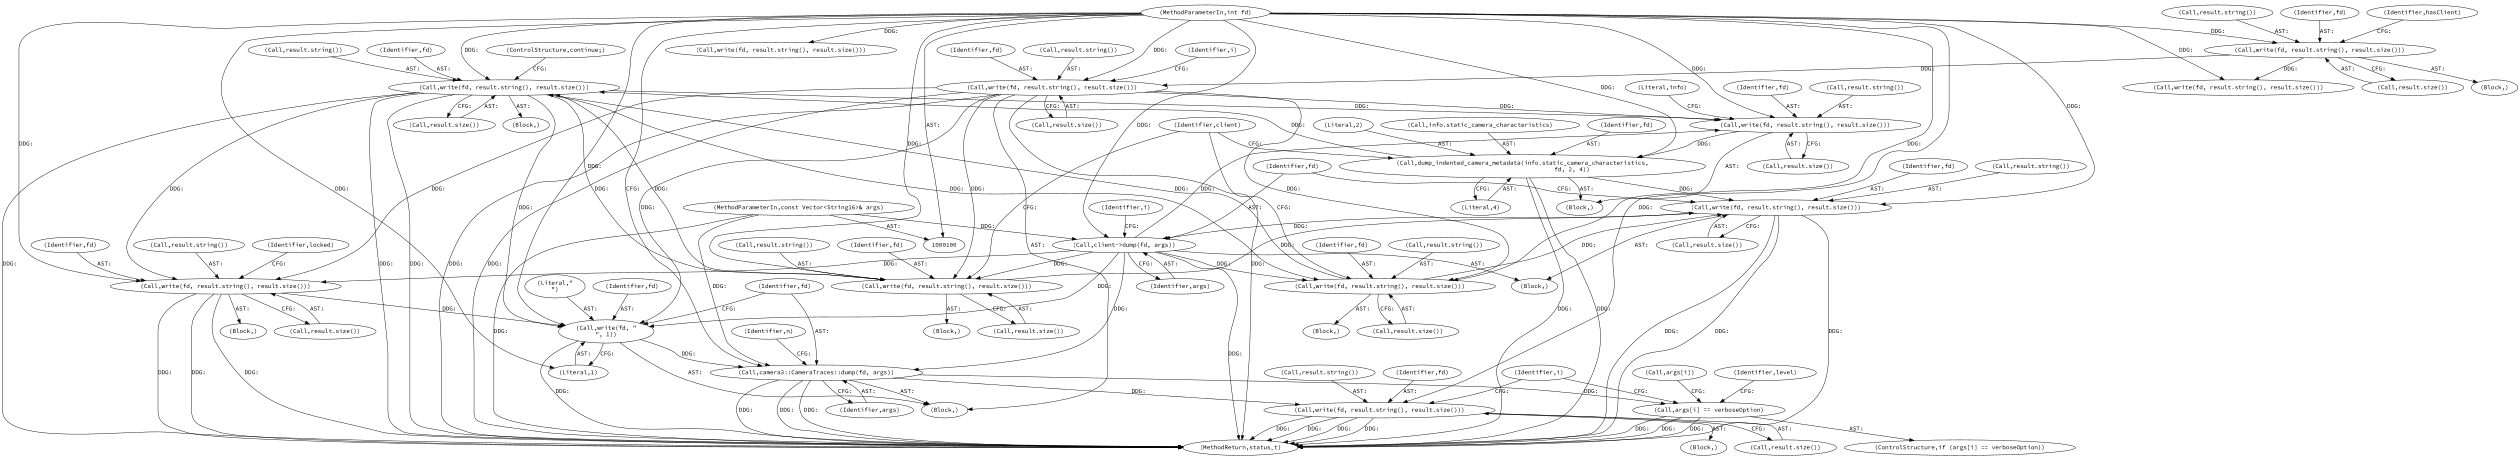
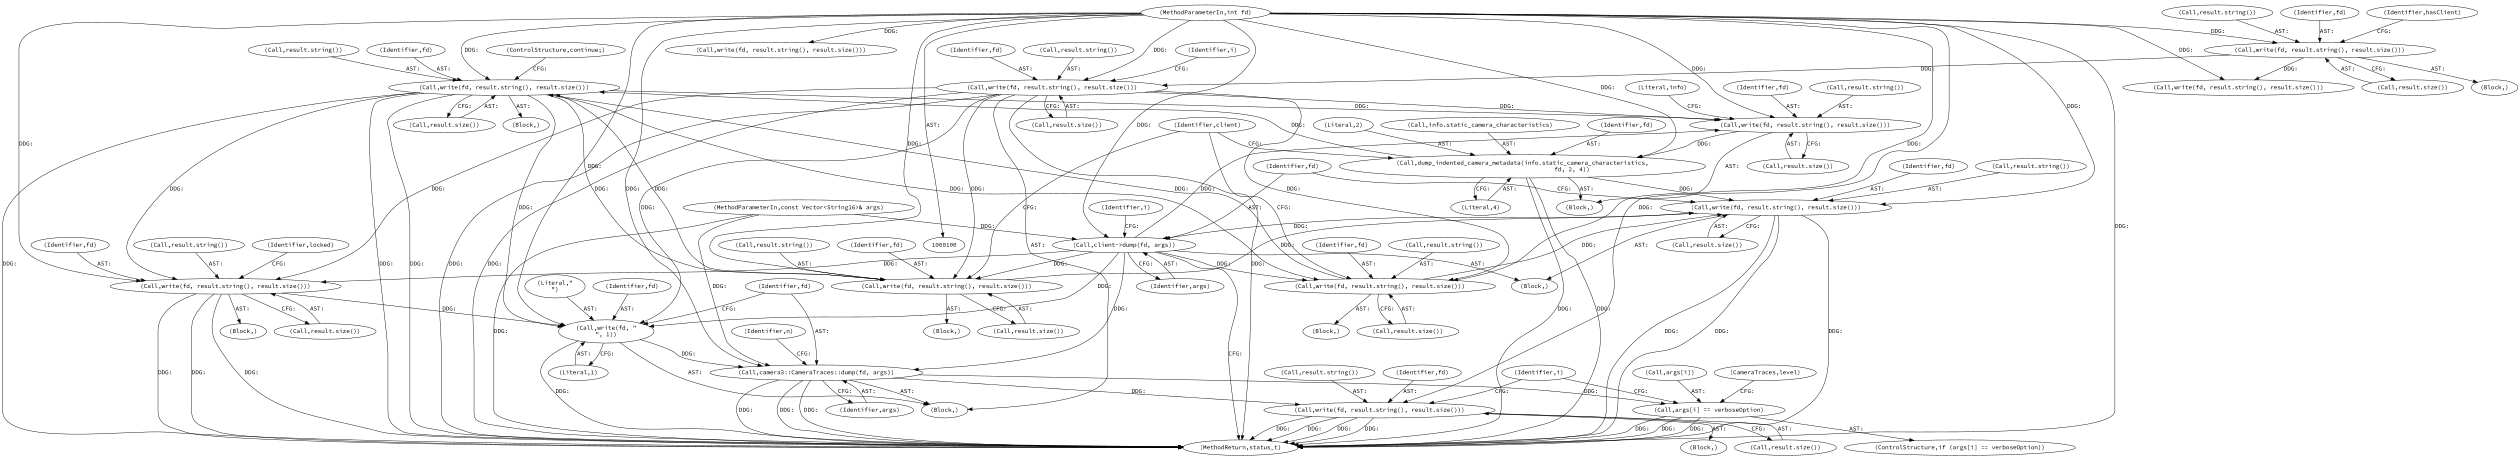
  digraph {
    fontname="Source Code Pro"
    node [fontname="Source Code Pro"]
    edge [fontname="Source Code Pro"]
    n1 [label="(Call,write(fd, result.string(), result.size()))"]
    n2 [label="(Call,write(fd, result.string(), result.size()))"]
    n3 [label="(Call,write(fd, result.string(), result.size()))"]
    n4 [label="(Call,write(fd, result.string(), result.size()))"]
    n5 [label="(Call,write(fd, result.string(), result.size()))"]
    n6 [label="(Call,write(fd, \"\n\", 1))"]
    n7 [label="(Call,result.size())"]
    n8 [label="(Block,)"]
    n9 [label="(MethodReturn,status_t)"]
    n10 [label="(Call,dump_indented_camera_metadata(info.static_camera_characteristics,\n                            fd, 2, 4))"]
    n11 [label="(Block,)"]
    n12 [label="(Call,result.size())"]
    n13 [label="(Call,write(fd, result.string(), result.size()))"]
    n14 [label="(Block,)"]
    n15 [label="(Call,result.size())"]
    n16 [label="(Call,result.size())"]
    n17 [label="(Block,)"]
    n18 [label="(Block,)"]
    n19 [label="(Call,result.size())"]
    n20 [label="(Block,)"]
    n21 [label="(Call,camera3::CameraTraces::dump(fd, args))"]
    n22 [label="(Literal,1)"]
    n23 [label="(Literal,4)"]
    n24 [label="(Call,client->dump(fd, args))"]
    n25 [label="(Block,)"]
    n26 [label="(Call,result.size())"]
    n27 [label="(Call,write(fd, result.string(), result.size()))"]
    n28 [label="(Call,result.size())"]
    n29 [label="(Call,write(fd, result.string(), result.size()))"]
    n30 [label="(Block,)"]
    n31 [label="(Call,result.size())"]
    n32 [label="(Call,write(fd, result.string(), result.size()))"]
    n33 [label="(MethodParameterIn,int fd)"]
    n34 [label="(Call,write(fd, result.string(), result.size()))"]
    n35 [label="(Call,write(fd, result.string(), result.size()))"]
    1000100
    n37 [label="(Identifier,args)"]
    n38 [label="(Call,args[i] == verboseOption)"]
    n39 [label="(Identifier,args)"]
    n40 [label="(Block,)"]
    n41 [label="(Call,result.size())"]
    n42 [label="(MethodParameterIn,const Vector<String16>& args)"]
    n43 [label="(ControlStructure,if (args[i] == verboseOption))"]
    n44 [label="(Identifier,fd)"]
    n45 [label="(Identifier,fd)"]
    n46 [label="(Call,args[i])"]
    n47 [label="(Call,result.string())"]
    n48 [label="(Literal,2)"]
    n49 [label="(Call,info.static_camera_characteristics)"]
    n50 [label="(ControlStructure,continue;)"]
    n51 [label="(Identifier,fd)"]
    n52 [label="(Identifier,fd)"]
    n53 [label="(Literal,\"\n\")"]
    n54 [label="(Call,result.string())"]
    n55 [label="(Identifier,n)"]
    n56 [label="(Call,result.string())"]
    n57 [label="(Identifier,fd)"]
    n58 [label="(Identifier,i)"]
    n59 [label="(Identifier,client)"]
    n60 [label="(Call,result.string())"]
    n61 [label="(Call,result.string())"]
    n62 [label="(Call,result.string())"]
    n63 [label="(Call,result.string())"]
    n64 [label="(Call,result.string())"]
    n65 [label="(Identifier,fd)"]
    n66 [label="(Identifier,fd)"]
    n67 [label="(Identifier,fd)"]
    n68 [label="(Identifier,i)"]
    n69 [label="(Literal,info)"]
    n70 [label="(Call,result.string())"]
    n71 [label="(Identifier,fd)"]
    n72 [label="(Identifier,locked)"]
    n73 [label="(Identifier,i)"]
    n74 [label="(Identifier,fd)"]
    n75 [label="(Identifier,fd)"]
    n76 [label="(Identifier,fd)"]
    n77 [label="(Identifier,hasClient)"]
-   n78 [label="(Identifier,level)"]
+   n78 [label="(CameraTraces,level)"]
    n79 [label="(Identifier,fd)"]
    n1 -> n2 [label="DDG: "]
    n1 -> n3 [label="DDG: "]
    n1 -> n4 [label="DDG: "]
    n1 -> n5 [label="DDG: "]
    n1 -> n6 [label="DDG: "]
    n1 -> n7 [label="CFG: "]
    n1 -> n8 [label="AST: "]
    n1 -> n9 [label="DDG: "]
    n1 -> n9 [label="DDG: "]
    n1 -> n9 [label="DDG: "]
    n2 -> n10 [label="DDG: "]
    n2 -> n11 [label="AST: "]
    n2 -> n12 [label="CFG: "]
    n3 -> n1 [label="DDG: "]
    n3 -> n13 [label="DDG: "]
    n3 -> n14 [label="AST: "]
    n3 -> n15 [label="CFG: "]
    n4 -> n1 [label="DDG: "]
    n4 -> n13 [label="DDG: "]
    n4 -> n16 [label="CFG: "]
    n4 -> n17 [label="AST: "]
    n5 -> n6 [label="DDG: "]
    n5 -> n9 [label="DDG: "]
    n5 -> n9 [label="DDG: "]
    n5 -> n9 [label="DDG: "]
    n5 -> n18 [label="AST: "]
    n5 -> n19 [label="CFG: "]
    n6 -> n9 [label="DDG: "]
    n6 -> n20 [label="AST: "]
    n6 -> n21 [label="DDG: "]
    n6 -> n22 [label="CFG: "]
    n7 -> n1 [label="AST: "]
    n10 -> n1 [label="DDG: "]
    n10 -> n9 [label="DDG: "]
    n10 -> n9 [label="DDG: "]
    n10 -> n11 [label="AST: "]
    n10 -> n13 [label="DDG: "]
    n10 -> n23 [label="CFG: "]
    n12 -> n2 [label="AST: "]
    n13 -> n9 [label="DDG: "]
    n13 -> n9 [label="DDG: "]
    n13 -> n9 [label="DDG: "]
    n13 -> n24 [label="DDG: "]
    n13 -> n25 [label="AST: "]
    n13 -> n26 [label="CFG: "]
    n15 -> n3 [label="AST: "]
    n16 -> n4 [label="AST: "]
    n19 -> n5 [label="AST: "]
    n21 -> n9 [label="DDG: "]
    n21 -> n9 [label="DDG: "]
    n21 -> n9 [label="DDG: "]
    n21 -> n20 [label="AST: "]
    n21 -> n34 [label="DDG: "]
    n21 -> n38 [label="DDG: "]
    n21 -> n39 [label="CFG: "]
    n22 -> n6 [label="AST: "]
    n23 -> n10 [label="AST: "]
    n24 -> n2 [label="DDG: "]
    n24 -> n3 [label="DDG: "]
    n24 -> n4 [label="DDG: "]
    n24 -> n5 [label="DDG: "]
    n24 -> n6 [label="DDG: "]
-   n24 -> n9 [label="DDG: "]
+   n24 -> n9 [label="CFG: "]
    n24 -> n21 [label="DDG: "]
    n24 -> n25 [label="AST: "]
    n24 -> n37 [label="CFG: "]
    n26 -> n13 [label="AST: "]
    n27 -> n2 [label="DDG: "]
    n27 -> n3 [label="DDG: "]
    n27 -> n4 [label="DDG: "]
    n27 -> n5 [label="DDG: "]
    n27 -> n6 [label="DDG: "]
    n27 -> n9 [label="DDG: "]
    n27 -> n9 [label="DDG: "]
    n27 -> n9 [label="DDG: "]
    n27 -> n20 [label="AST: "]
    n27 -> n28 [label="CFG: "]
    n28 -> n27 [label="AST: "]
    n29 -> n27 [label="DDG: "]
    n29 -> n30 [label="AST: "]
    n29 -> n31 [label="CFG: "]
    n29 -> n32 [label="DDG: "]
    n31 -> n29 [label="AST: "]
    n33 -> n1 [label="DDG: "]
    n33 -> n2 [label="DDG: "]
    n33 -> n3 [label="DDG: "]
    n33 -> n4 [label="DDG: "]
    n33 -> n5 [label="DDG: "]
    n33 -> n6 [label="DDG: "]
-   n33 -> n22 [label="DDG: "]
+   n33 -> n9 [label="DDG: "]
    n33 -> n10 [label="DDG: "]
    n33 -> n13 [label="DDG: "]
-   n33 -> n21 [label="CFG: "]
+   n33 -> n21 [label="DDG: "]
    n33 -> n24 [label="DDG: "]
    n33 -> n27 [label="DDG: "]
    n33 -> n29 [label="DDG: "]
    n33 -> n32 [label="DDG: "]
    n33 -> n34 [label="DDG: "]
    n33 -> n35 [label="DDG: "]
    n33 -> 1000100 [label="AST: "]
    n34 -> n9 [label="DDG: "]
    n34 -> n9 [label="DDG: "]
    n34 -> n9 [label="DDG: "]
    n34 -> n9 [label="DDG: "]
    n34 -> n40 [label="AST: "]
    n34 -> n41 [label="CFG: "]
    n37 -> n24 [label="AST: "]
    n38 -> n9 [label="DDG: "]
    n38 -> n9 [label="DDG: "]
    n38 -> n9 [label="DDG: "]
    n38 -> n43 [label="AST: "]
    n39 -> n21 [label="AST: "]
    n41 -> n34 [label="AST: "]
    n42 -> n9 [label="DDG: "]
    n42 -> n21 [label="DDG: "]
    n42 -> n24 [label="DDG: "]
-   n42 -> 1000100 [label="AST: "]
    n44 -> n27 [label="AST: "]
    n45 -> n6 [label="CFG: "]
    n45 -> n21 [label="AST: "]
-   n46 -> n38 [label="CFG: "]
+   n46 -> n38 [label="AST: "]
    n47 -> n34 [label="AST: "]
    n48 -> n10 [label="AST: "]
    n49 -> n10 [label="AST: "]
    n50 -> n1 [label="CFG: "]
    n51 -> n5 [label="AST: "]
    n52 -> n3 [label="AST: "]
    n53 -> n6 [label="AST: "]
    n54 -> n5 [label="AST: "]
    n55 -> n21 [label="CFG: "]
    n56 -> n4 [label="AST: "]
    n57 -> n2 [label="AST: "]
    n58 -> n34 [label="CFG: "]
    n58 -> n38 [label="CFG: "]
    n59 -> n3 [label="CFG: "]
    n59 -> n4 [label="CFG: "]
    n59 -> n10 [label="CFG: "]
    n60 -> n2 [label="AST: "]
    n61 -> n29 [label="AST: "]
    n62 -> n27 [label="AST: "]
    n63 -> n13 [label="AST: "]
    n64 -> n1 [label="AST: "]
    n65 -> n10 [label="AST: "]
    n66 -> n4 [label="AST: "]
    n67 -> n6 [label="AST: "]
    n68 -> n27 [label="CFG: "]
    n69 -> n2 [label="CFG: "]
    n70 -> n3 [label="AST: "]
    n71 -> n13 [label="AST: "]
    n72 -> n5 [label="CFG: "]
    n73 -> n24 [label="CFG: "]
    n74 -> n13 [label="CFG: "]
    n74 -> n24 [label="AST: "]
    n75 -> n29 [label="AST: "]
    n76 -> n34 [label="AST: "]
    n77 -> n29 [label="CFG: "]
    n78 -> n38 [label="CFG: "]
    n79 -> n1 [label="AST: "]
  }
